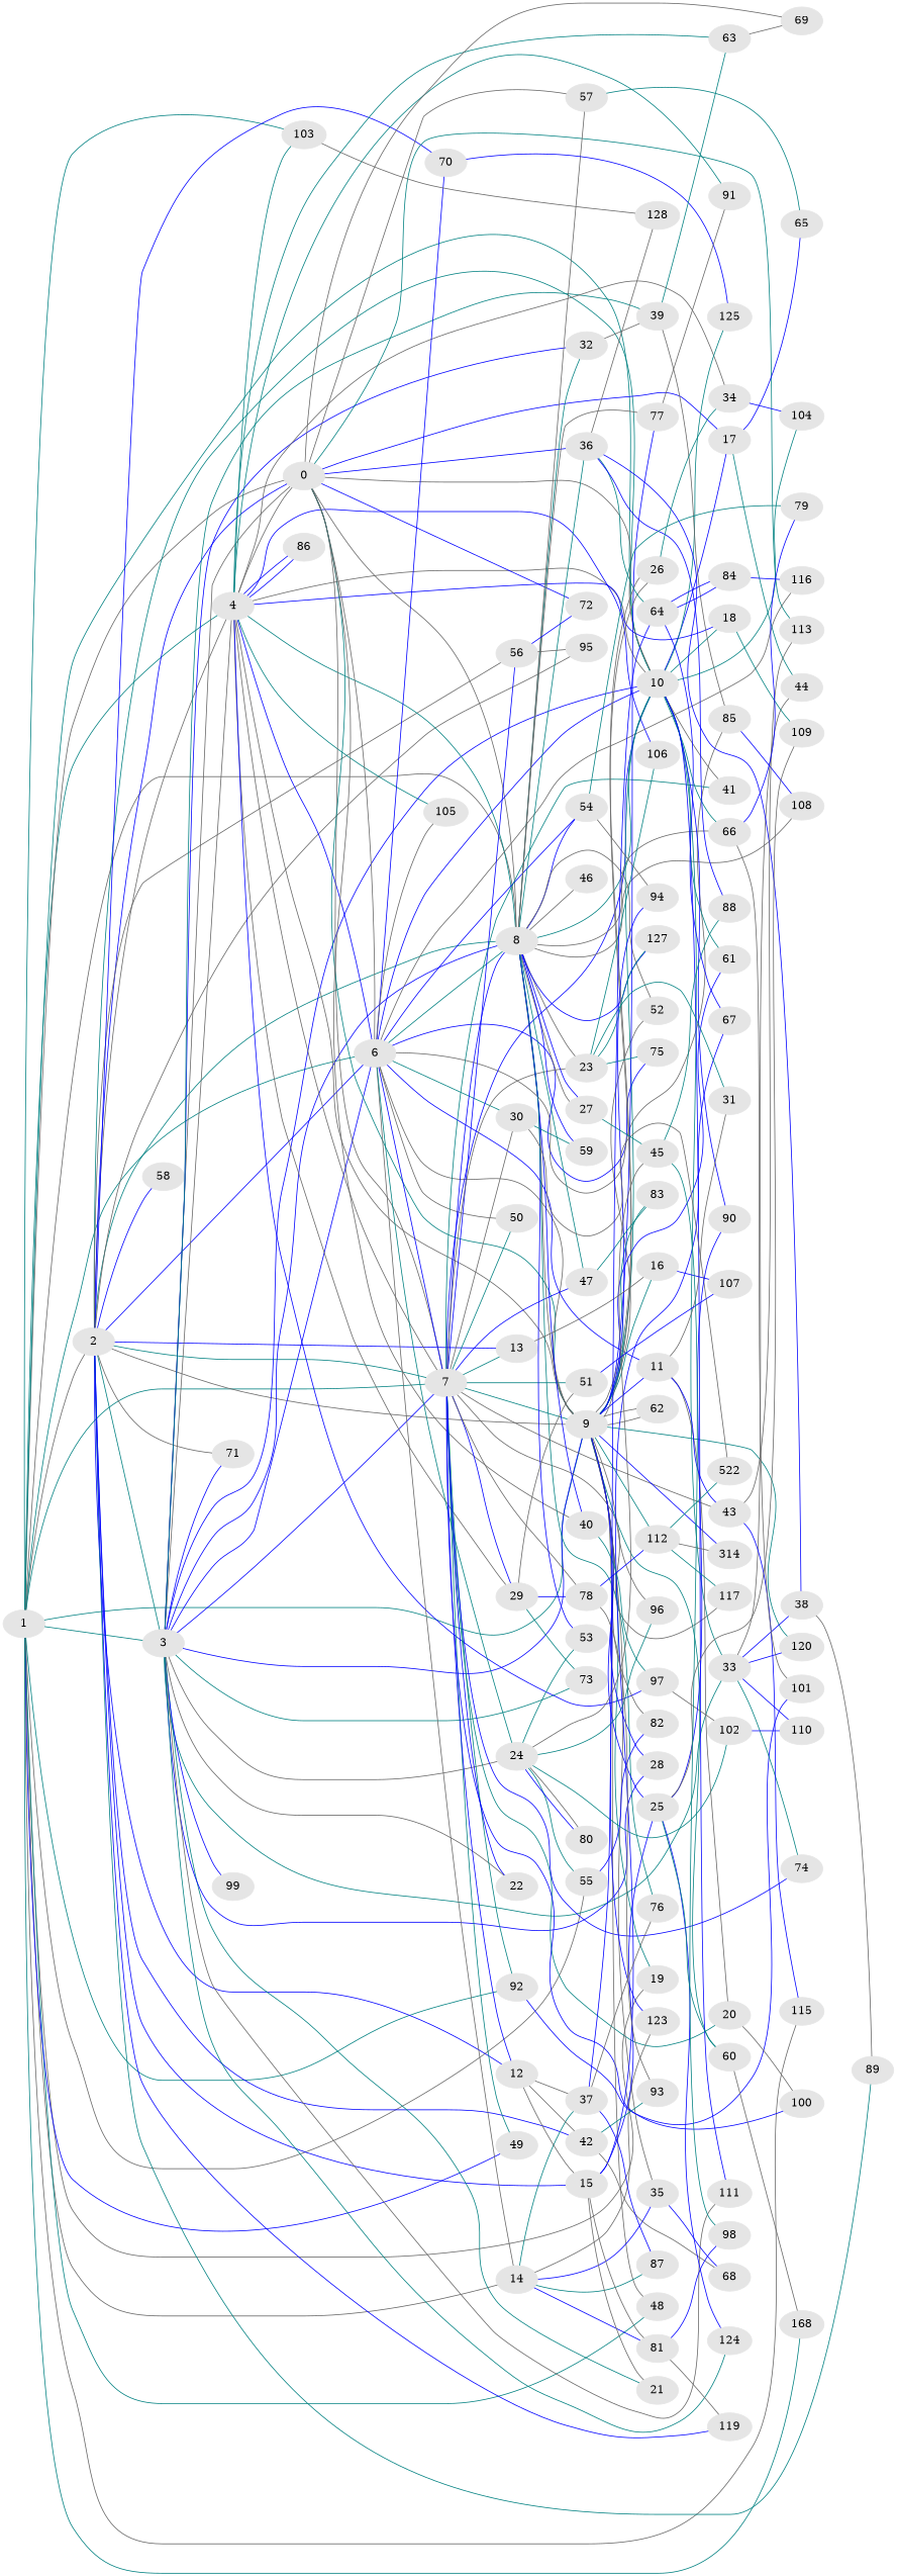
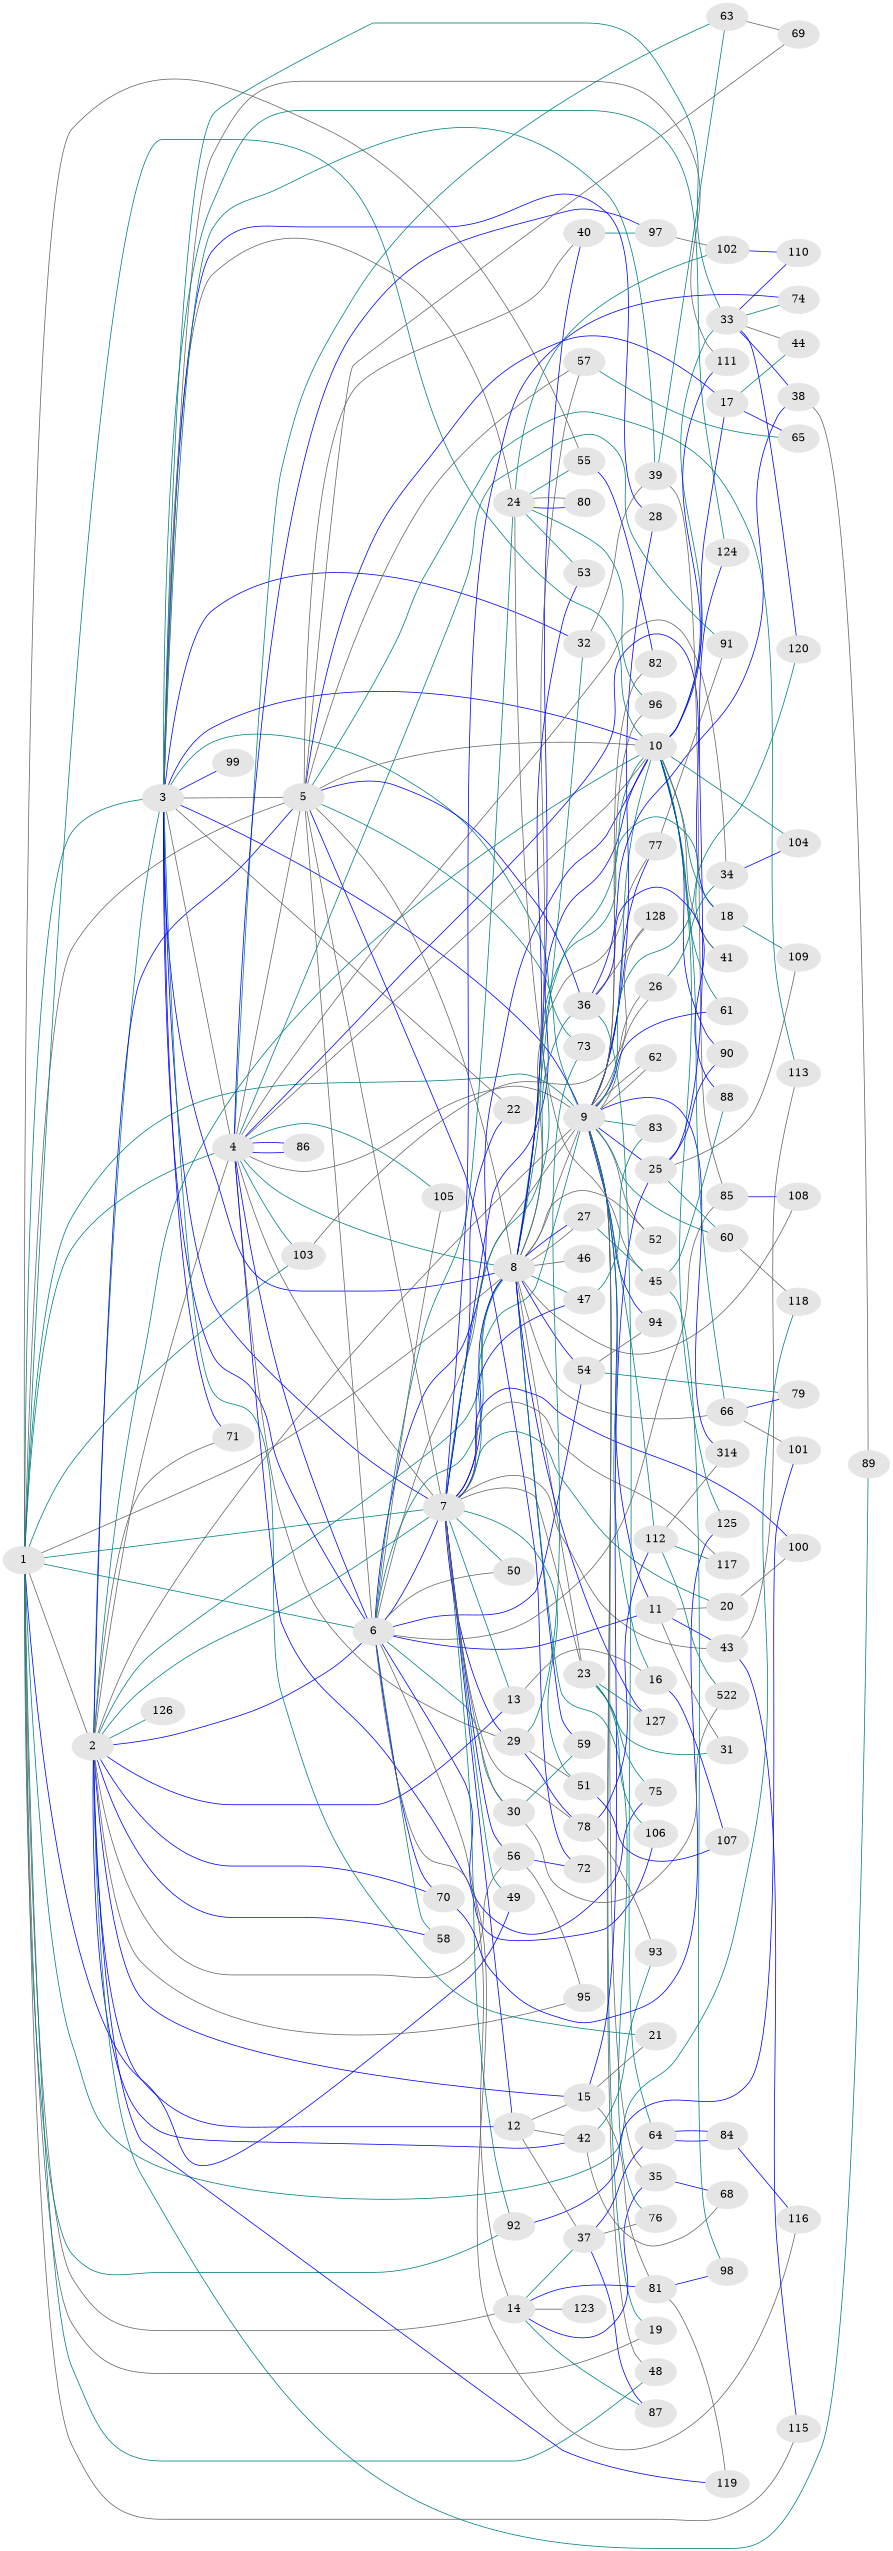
  graph {
    rankdir=LR
    node [color=gray90 style=filled]
    edge [color=blue]
    1
    2
    3
    4
-   5 [label=0]
+   5
    6
    7
    8
    9
    10
    14
    19
    48
    49
    55
    92
    103
    115
-   118 [label=168]
+   118
    12
    13
    15
    42
    56
    58
    70
    71
    89
    95
    119
+   126
    21
    22
    24
    28
    32
    33
    39
    73
    99
    111
    124
    18
    29
    34
    63
    86
    91
    97
    105
    106
    17
    36
    40
    57
    69
    72
    113
    11
    30
    50
    54
    75
    85
    116
    20
    23
    41
    43
    47
    51
    74
    78
    100
    117
    46
    27
    52
    53
    59
    66
    76
    77
    108
    127
    16
    25
    26
    35
    60
    61
    62
    82
    83
    94
    96
    112
    n98 [label=314]
    120
    123
    90
    104
    125
    37
    81
    87
    101
    128
-   67
    68
    93
    45
    80
    102
    44
    38
    110
    109
    65
    64
    88
    31
    n123 [label=522]
    79
    107
    98
    84
    1 -- 2 [color=gray40]
    1 -- 3 [color=teal]
    1 -- 4 [color=teal]
    1 -- 5 [color=gray40]
    1 -- 6 [color=teal]
    1 -- 7 [color=teal]
    1 -- 8 [color=gray40]
    1 -- 9 [color=teal]
    1 -- 10 [color=teal]
    1 -- 14 [color=gray40]
    1 -- 19 [color=gray40]
    1 -- 48 [color=teal]
    1 -- 49
    1 -- 55 [color=gray40]
    1 -- 92 [color=teal]
    1 -- 103 [color=teal]
    1 -- 115 [color=gray40]
    1 -- 118 [color=teal]
    2 -- 3 [color=teal]
    2 -- 4 [color=gray40]
    2 -- 5
    2 -- 6
    2 -- 7 [color=teal]
    2 -- 8 [color=teal]
    2 -- 9 [color=gray40]
    2 -- 10 [color=teal]
    2 -- 12
    2 -- 13
    2 -- 15
    2 -- 42
    2 -- 56 [color=gray40]
    2 -- 58
    2 -- 70
    2 -- 71 [color=gray40]
    2 -- 89 [color=teal]
    2 -- 95 [color=gray40]
    2 -- 119
+   2 -- 126 [color=teal]
    3 -- 4 [color=gray40]
    3 -- 5 [color=gray40]
    3 -- 6
    3 -- 7
    3 -- 8
    3 -- 9
    3 -- 10
    3 -- 71
    3 -- 21 [color=teal]
    3 -- 22 [color=gray40]
    3 -- 24 [color=gray40]
    3 -- 28
    3 -- 32
    3 -- 33 [color=teal]
    3 -- 39 [color=teal]
    3 -- 73 [color=teal]
    3 -- 99
    3 -- 111 [color=gray40]
    3 -- 124 [color=teal]
    4 -- 5 [color=gray40]
    4 -- 6
    4 -- 7 [color=gray40]
    4 -- 8 [color=teal]
    4 -- 9 [color=gray40]
    4 -- 10 [color=gray40]
    4 -- 103 [color=teal]
    4 -- 18
    4 -- 29 [color=gray40]
    4 -- 34 [color=gray40]
    4 -- 63 [color=teal]
    4 -- 86
    4 -- 86
    4 -- 91 [color=teal]
    4 -- 97
    4 -- 105 [color=teal]
    4 -- 106
    5 -- 6 [color=gray40]
    5 -- 7 [color=gray40]
    5 -- 8 [color=gray40]
    5 -- 9 [color=teal]
    5 -- 10 [color=gray40]
    5 -- 17
    5 -- 36
    5 -- 40 [color=gray40]
    5 -- 57 [color=gray40]
    5 -- 69 [color=gray40]
    5 -- 72
    5 -- 113 [color=teal]
    6 -- 7
    6 -- 8 [color=teal]
    6 -- 9 [color=gray40]
    6 -- 10
    6 -- 14 [color=gray40]
+   6 -- 58 [color=teal]
    6 -- 70
    6 -- 24 [color=teal]
    6 -- 105 [color=gray40]
    6 -- 11
    6 -- 30 [color=teal]
    6 -- 50 [color=gray40]
    6 -- 54
    6 -- 75
    6 -- 85 [color=gray40]
    6 -- 116 [color=gray40]
    7 -- 8
    7 -- 9 [color=teal]
    7 -- 10
    7 -- 49 [color=teal]
    7 -- 92 [color=teal]
    7 -- 12
    7 -- 13 [color=teal]
    7 -- 56
    7 -- 22
    7 -- 29
    7 -- 30 [color=gray40]
    7 -- 50 [color=teal]
    7 -- 20 [color=teal]
    7 -- 23 [color=gray40]
    7 -- 41 [color=teal]
    7 -- 43 [color=gray40]
    7 -- 47
    7 -- 51 [color=teal]
    7 -- 74
    7 -- 78 [color=gray40]
    7 -- 100
    7 -- 117 [color=gray40]
    8 -- 9 [color=gray40]
    8 -- 10 [color=teal]
    8 -- 32 [color=teal]
    8 -- 36 [color=teal]
    8 -- 40
    8 -- 57 [color=gray40]
    8 -- 54
    8 -- 23 [color=gray40]
    8 -- 47 [color=teal]
    8 -- 46 [color=gray40]
    8 -- 27 [color=gray40]
    8 -- 27
    8 -- 52 [color=gray40]
    8 -- 53
    8 -- 59
    8 -- 66 [color=gray40]
    8 -- 76 [color=teal]
    8 -- 77 [color=gray40]
    8 -- 108 [color=gray40]
    8 -- 127
    9 -- 10 [color=teal]
    9 -- 19 [color=teal]
    9 -- 48 [color=gray40]
    9 -- 28
    9 -- 11
    9 -- 52 [color=gray40]
    9 -- 77
    9 -- 16 [color=teal]
    9 -- 25
    9 -- 26 [color=gray40]
    9 -- 26 [color=gray40]
    9 -- 35 [color=gray40]
    9 -- 60 [color=teal]
    9 -- 61
    9 -- 62 [color=gray40]
    9 -- 62 [color=gray40]
    9 -- 82 [color=gray40]
    9 -- 83 [color=teal]
    9 -- 94
    9 -- 96 [color=gray40]
    9 -- 112 [color=teal]
    9 -- n98
    9 -- 120 [color=teal]
-   9 -- 123
    10 -- 33 [color=teal]
    10 -- 111
    10 -- 18 [color=teal]
    10 -- 17
    10 -- 41 [color=gray40]
    10 -- 66 [color=teal]
    10 -- 61 [color=teal]
    10 -- 90
    10 -- 104 [color=teal]
    10 -- 125 [color=teal]
    14 -- 35
    14 -- 123 [color=gray40]
    14 -- 37 [color=teal]
    14 -- 81
    14 -- 87 [color=teal]
    55 -- 82
    92 -- 101
    103 -- 128 [color=gray40]
    12 -- 15 [color=gray40]
    12 -- 42 [color=gray40]
    12 -- 37 [color=gray40]
    13 -- 16 [color=gray40]
    15 -- 21 [color=gray40]
    15 -- 25
    15 -- 81 [color=gray40]
-   15 -- 67
    42 -- 68 [color=gray40]
    42 -- 93 [color=teal]
    56 -- 95 [color=gray40]
    56 -- 72
    70 -- 125
    24 -- 55 [color=teal]
    24 -- 53 [color=teal]
    24 -- 96 [color=teal]
    24 -- 45 [color=gray40]
    24 -- 80
    24 -- 80 [color=gray40]
    24 -- 102 [color=teal]
    32 -- 39 [color=gray40]
    33 -- 74 [color=teal]
    33 -- 120
    33 -- 44 [color=gray40]
    33 -- 38
    33 -- 110
    39 -- 63 [color=teal]
    39 -- 85 [color=gray40]
    18 -- 109 [color=teal]
    29 -- 73 [color=teal]
    29 -- 51 [color=gray40]
    29 -- 78
    34 -- 104
    63 -- 69 [color=gray40]
    97 -- 102 [color=gray40]
    17 -- 44 [color=teal]
    17 -- 65
    36 -- 128 [color=gray40]
    36 -- 38
    36 -- 64 [color=teal]
    36 -- 88
    40 -- 97 [color=teal]
    57 -- 65 [color=teal]
    11 -- 20 [color=gray40]
    11 -- 43
    11 -- 31 [color=gray40]
    30 -- 59 [color=teal]
    30 -- n123 [color=gray40]
    54 -- 94 [color=gray40]
    54 -- 79 [color=teal]
    85 -- 108
    20 -- 100 [color=gray40]
    23 -- 106 [color=teal]
    23 -- 75 [color=teal]
    23 -- 127 [color=teal]
    23 -- 31 [color=teal]
    43 -- 115
    43 -- 113 [color=gray40]
    47 -- 83 [color=teal]
    51 -- 107
    78 -- 112
    78 -- 93 [color=gray40]
    27 -- 45 [color=teal]
    66 -- 101 [color=gray40]
    66 -- 79
    77 -- 91 [color=gray40]
    16 -- 107
    25 -- 124
    25 -- 60 [color=teal]
    25 -- 90
    25 -- 109 [color=gray40]
    26 -- 34 [color=teal]
    35 -- 68
    60 -- 118 [color=gray40]
    112 -- 117 [color=teal]
    112 -- n98 [color=gray40]
    112 -- n123 [color=teal]
    37 -- 76 [color=gray40]
    37 -- 87
    37 -- 64
    81 -- 119 [color=gray40]
    81 -- 98
    45 -- 88 [color=teal]
    45 -- 98 [color=teal]
    102 -- 110
    38 -- 89 [color=gray40]
-   64 -- 67
    64 -- 84
    64 -- 84
    84 -- 116
  }
